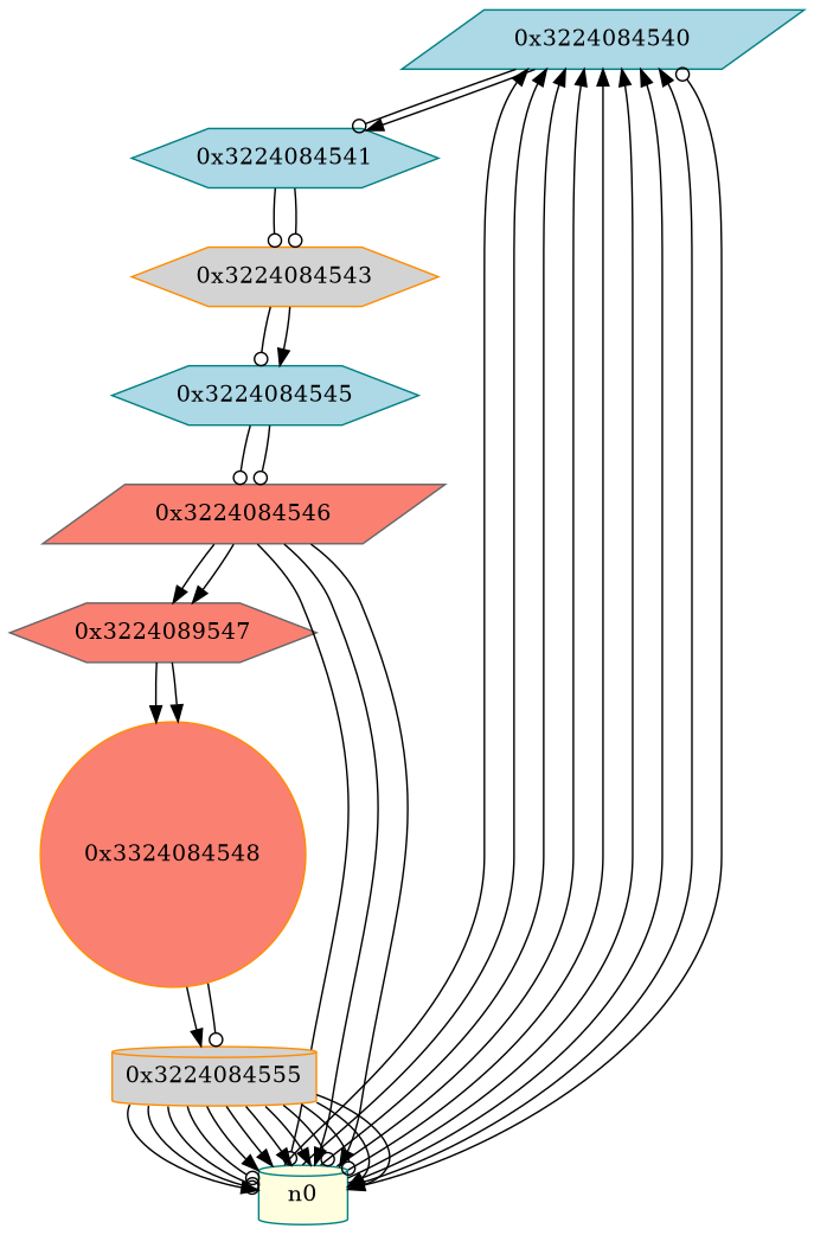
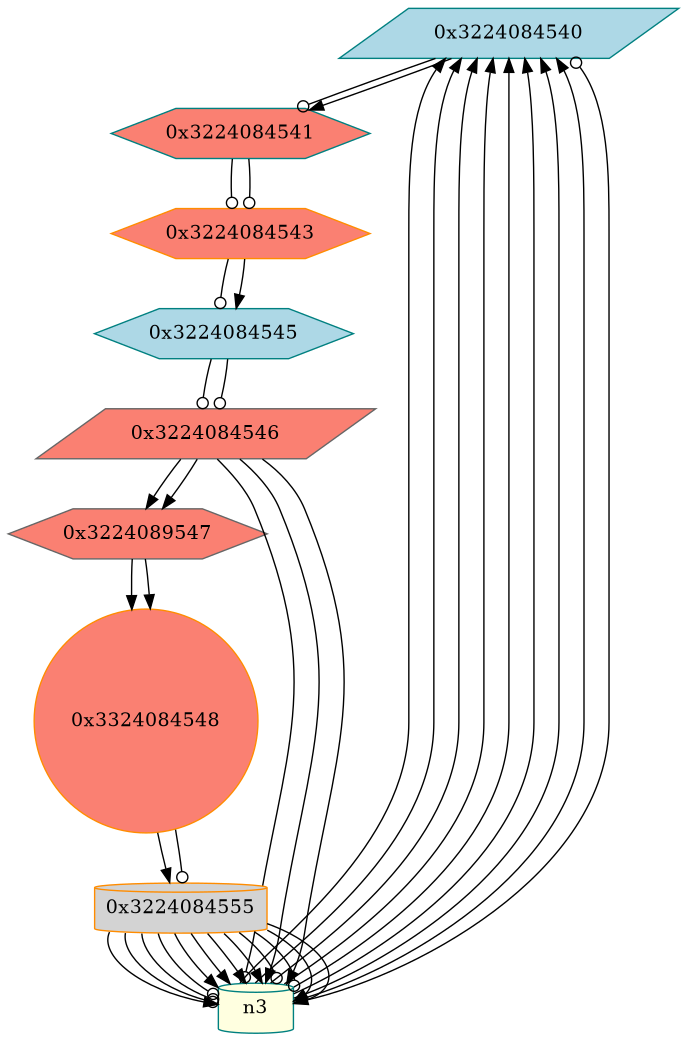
  digraph {
    node [color=teal fillcolor=salmon shape=hexagon style=filled]
    edge [arrowhead=normal]
    n1 [fillcolor=lightblue label="0x3224084540" shape=parallelogram]
-   n2 [fillcolor=lightblue label="0x3224084541"]
-   n3 [color=darkorange fillcolor=lightgrey label="0x3224084543"]
+   n2 [label="0x3224084541"]
+   n3 [color=darkorange label="0x3224084543"]
    n4 [fillcolor=lightblue label="0x3224084545"]
    n5 [color=gray40 label="0x3224084546" shape=parallelogram]
    n6 [color=gray40 label="0x3224089547"]
-   n0 [fillcolor=lightyellow shape=cylinder]
+   n0 [fillcolor=lightyellow shape=cylinder label=n3]
    n7 [color=darkorange label="0x3324084548" shape=circle]
    n8 [color=darkorange fillcolor=lightgrey label="0x3224084555" shape=cylinder]
    n1 -> n2 [arrowhead=odot]
    n1 -> n2
    n2 -> n3 [arrowhead=odot]
    n2 -> n3 [arrowhead=odot]
    n3 -> n4 [arrowhead=odot]
    n3 -> n4
    n4 -> n5 [arrowhead=odot]
    n4 -> n5 [arrowhead=odot]
    n5 -> n6
    n5 -> n6
    n5 -> n0 [arrowhead=odot]
    n5 -> n0
    n5 -> n0
    n6 -> n7
    n6 -> n7
    n0 -> n1
    n0 -> n1
    n0 -> n1
    n0 -> n1
    n0 -> n1
    n0 -> n1
    n0 -> n1
    n0 -> n1
    n0 -> n1 [arrowhead=odot]
    n7 -> n8
    n7 -> n8 [arrowhead=odot]
    n8 -> n0
    n8 -> n0 [arrowhead=odot]
    n8 -> n0 [arrowhead=odot]
    n8 -> n0 [arrowhead=odot]
    n8 -> n0
    n8 -> n0
    n8 -> n0
    n8 -> n0
    n8 -> n0 [arrowhead=odot]
    n8 -> n0 [arrowhead=odot]
    n8 -> n0
    n8 -> n0
  }
